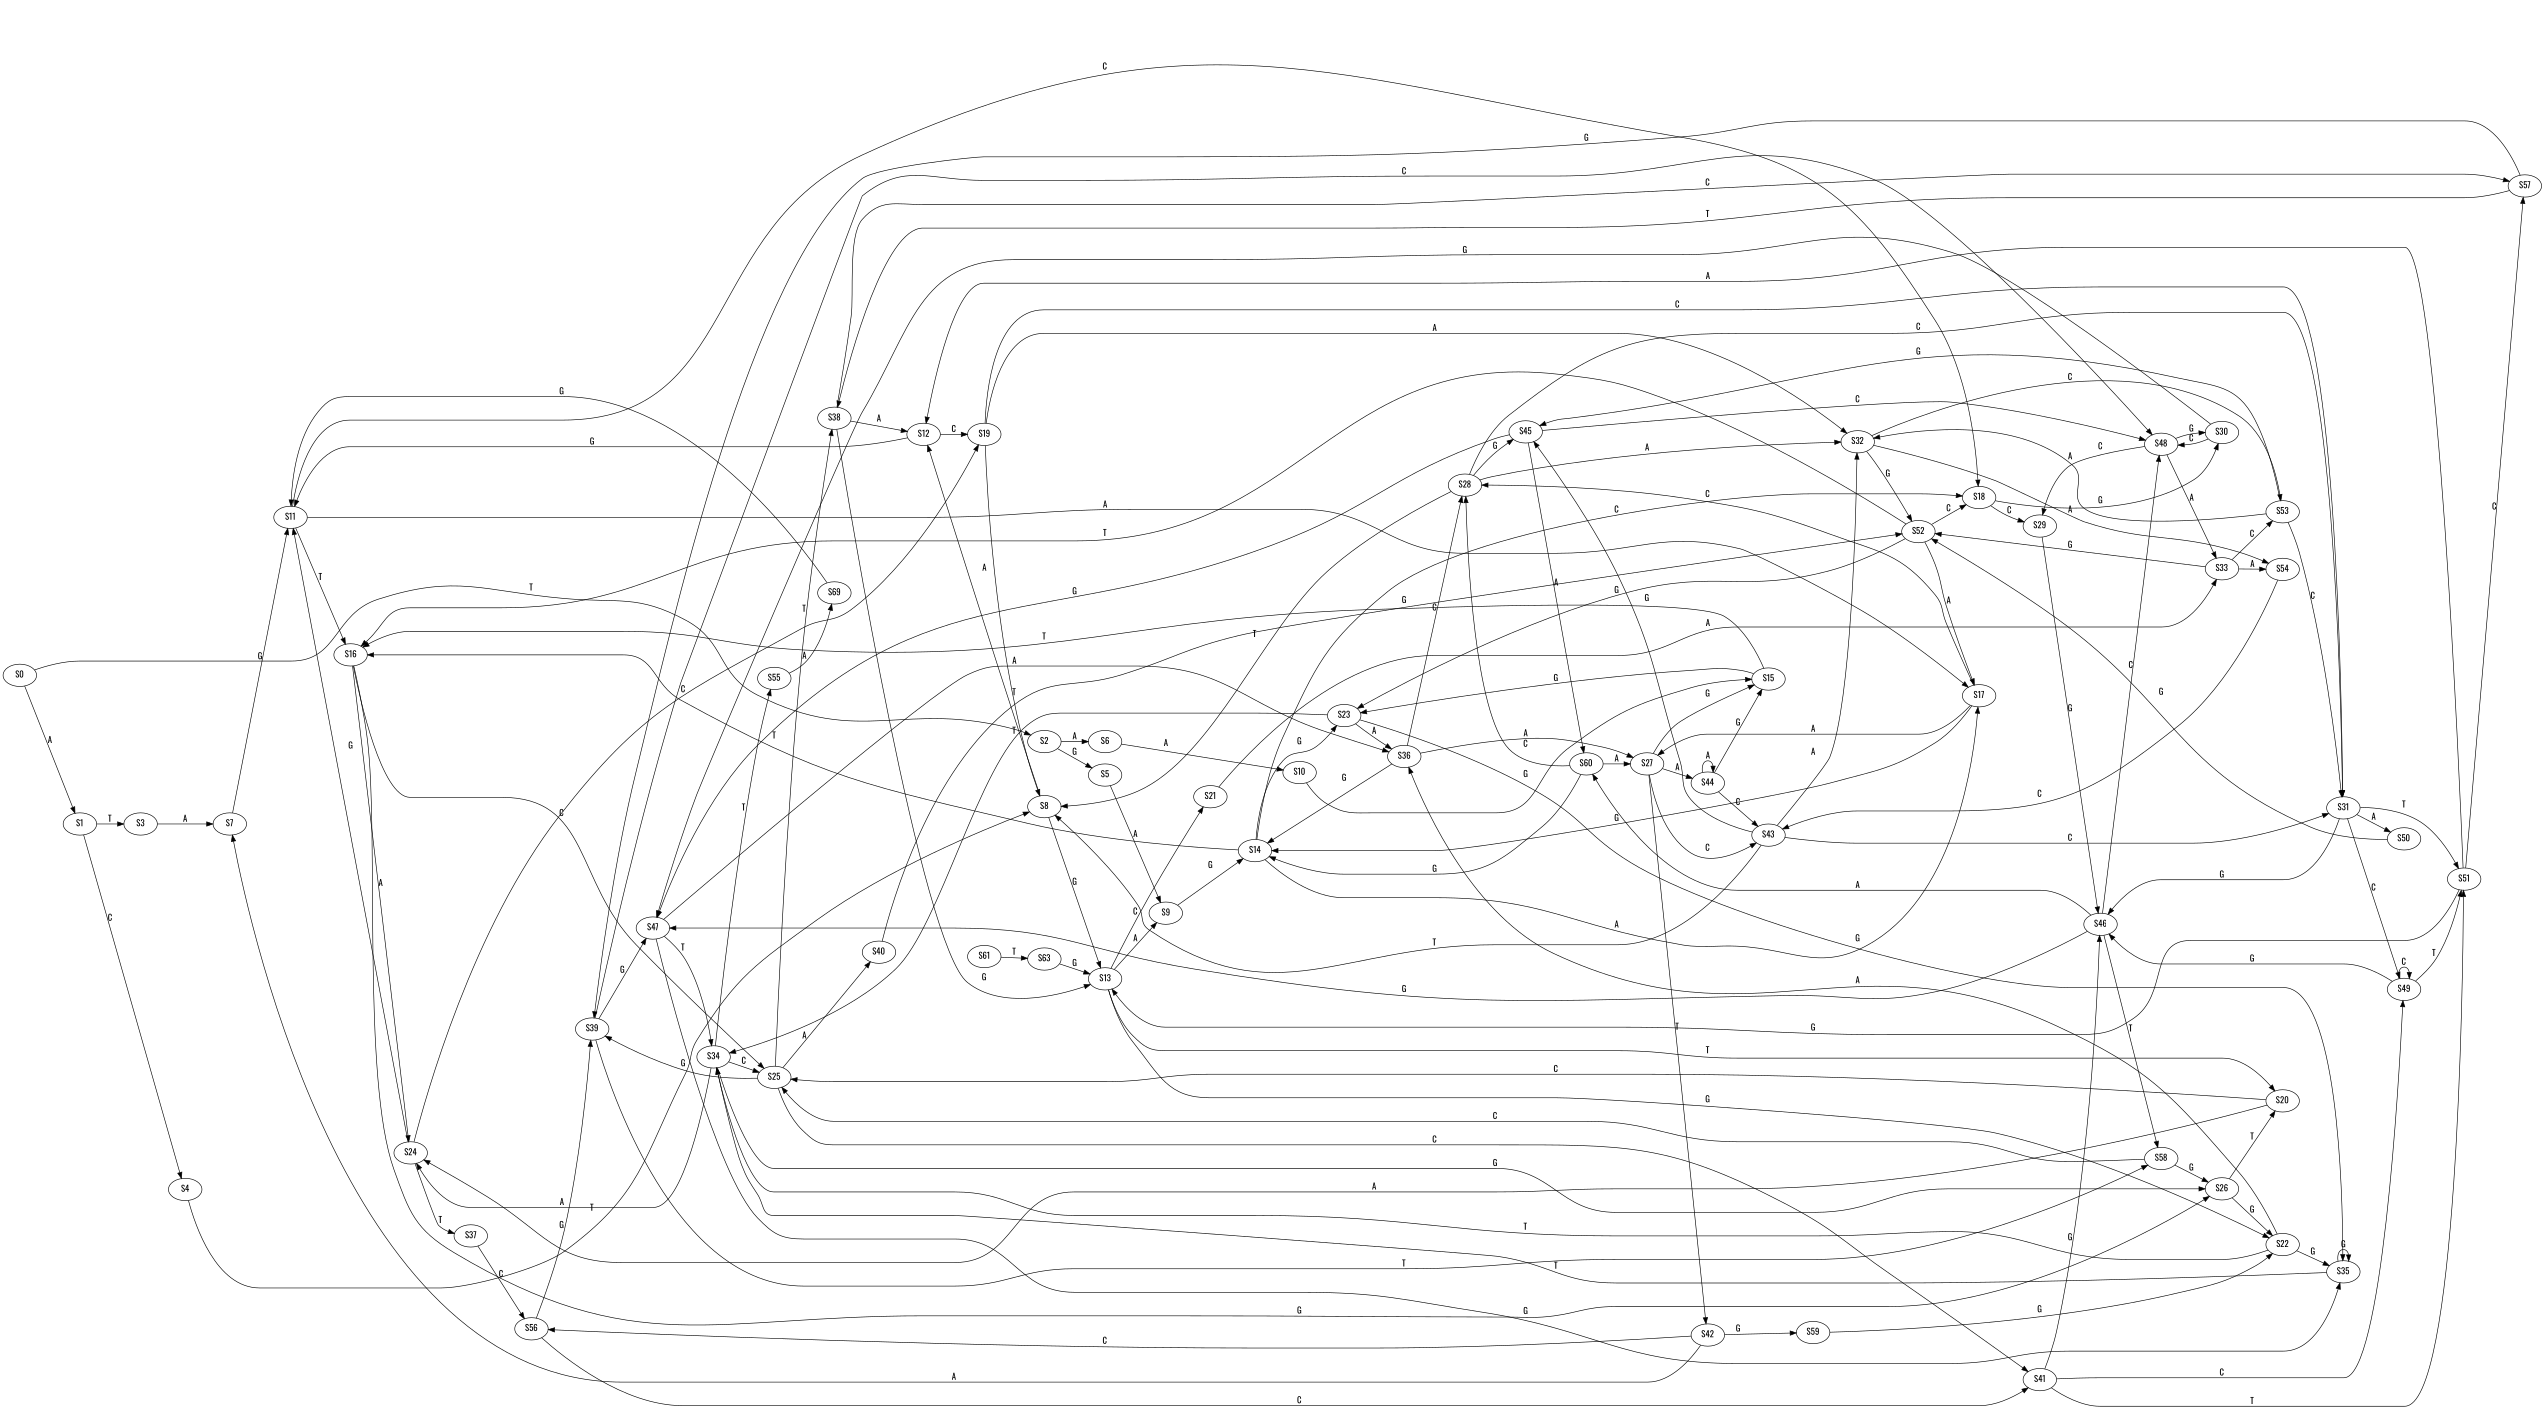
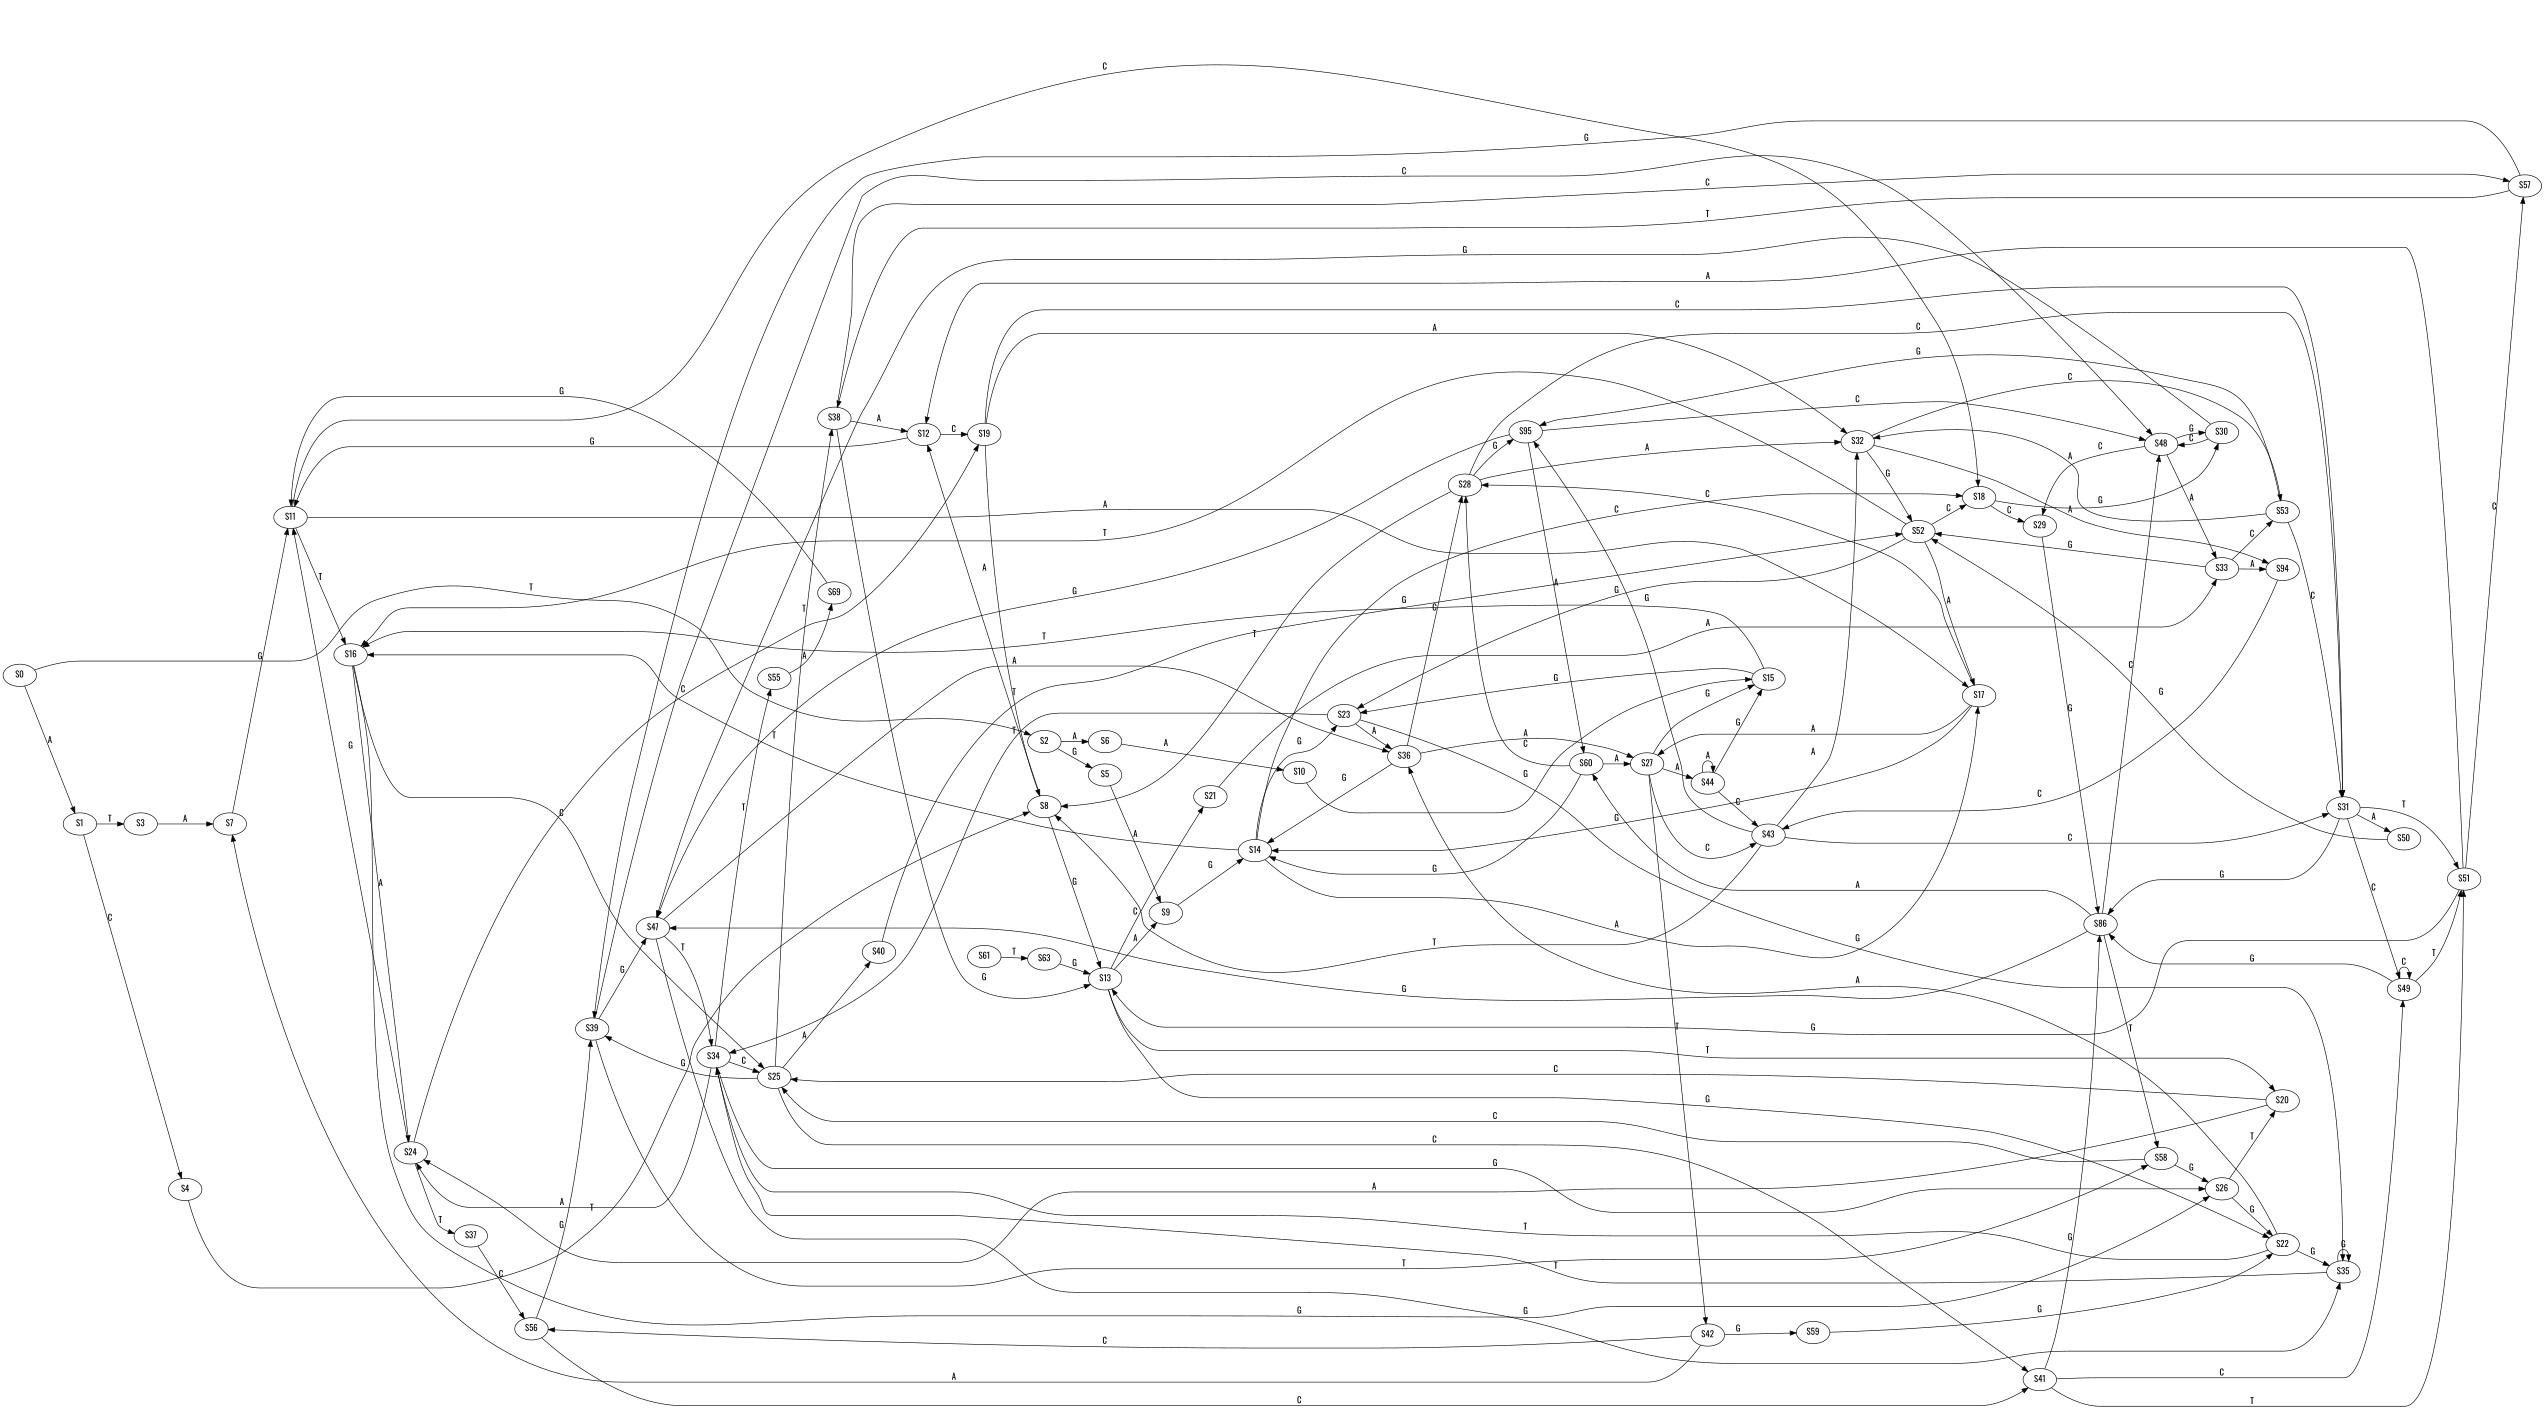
  strict digraph {
    fontname=Oswald
    rankdir=LR
    node [fontname=Oswald]
    edge [fontname=Oswald]
    S0
    S1
    S2
    S3
    S4
    S5
    S6
    S7
    S8
    S9
    S10
    S11
    S12
    S13
    S14
    S15
    S16
    S17
    S18
    S19
    S20
    S21
    S22
    S23
    S24
    S25
    S26
    S27
    S28
    S29
    S30
    S31
    S32
    S33
    S34
    S35
    S36
    S37
    S38
    S39
    S40
    S41
    S42
    S43
    S44
-   S45
-   S46
+   S45 [label=S95]
+   S46 [label=S86]
    S47
    S48
    S49
    S50
    S51
    S52
    S53
-   S54
+   S54 [label=S94]
    S55
    S56
    S57
    S58
    S59
    S60
    n62 [label=S69]
    S61
    S63
    S0 -> S1 [label=A]
    S0 -> S2 [label=T]
    S1 -> S3 [label=T]
    S1 -> S4 [label=C]
    S2 -> S5 [label=G]
    S2 -> S6 [label=A]
    S3 -> S7 [label=A]
    S4 -> S8 [label=T]
    S5 -> S9 [label=A]
    S6 -> S10 [label=A]
    S7 -> S11 [label=G]
    S8 -> S12 [label=A]
    S8 -> S13 [label=G]
    S9 -> S14 [label=G]
    S10 -> S15 [label=G]
    S11 -> S16 [label=T]
    S11 -> S17 [label=A]
    S11 -> S18 [label=C]
    S12 -> S11 [label=G]
    S12 -> S19 [label=C]
    S13 -> S9 [label=A]
    S13 -> S20 [label=T]
    S13 -> S21 [label=C]
    S13 -> S22 [label=G]
    S14 -> S16 [label=T]
    S14 -> S17 [label=A]
    S14 -> S18 [label=C]
    S14 -> S23 [label=G]
    S15 -> S16 [label=T]
    S15 -> S23 [label=G]
    S16 -> S24 [label=A]
    S16 -> S25 [label=C]
    S16 -> S26 [label=G]
    S17 -> S14 [label=G]
    S17 -> S27 [label=A]
    S17 -> S28 [label=C]
    S18 -> S29 [label=C]
    S18 -> S30 [label=G]
    S19 -> S8 [label=T]
    S19 -> S31 [label=C]
    S19 -> S32 [label=A]
    S20 -> S24 [label=A]
    S20 -> S25 [label=C]
    S21 -> S33 [label=A]
    S22 -> S34 [label=T]
    S22 -> S35 [label=G]
    S22 -> S36 [label=A]
    S23 -> S34 [label=T]
    S23 -> S35 [label=G]
    S23 -> S36 [label=A]
    S24 -> S11 [label=G]
    S24 -> S19 [label=C]
    S24 -> S37 [label=T]
    S25 -> S38 [label=T]
    S25 -> S39 [label=G]
    S25 -> S40 [label=A]
    S25 -> S41 [label=C]
    S26 -> S20 [label=T]
    S26 -> S22 [label=G]
    S27 -> S15 [label=G]
    S27 -> S42 [label=T]
    S27 -> S43 [label=C]
    S27 -> S44 [label=A]
    S28 -> S8 [label=T]
    S28 -> S31 [label=C]
    S28 -> S32 [label=A]
    S28 -> S45 [label=G]
    S29 -> S46 [label=G]
    S30 -> S47 [label=G]
    S30 -> S48 [label=C]
    S31 -> S46 [label=G]
    S31 -> S49 [label=C]
    S31 -> S50 [label=A]
    S31 -> S51 [label=T]
    S32 -> S52 [label=G]
    S32 -> S53 [label=C]
    S32 -> S54 [label=A]
    S33 -> S52 [label=G]
    S33 -> S53 [label=C]
    S33 -> S54 [label=A]
    S34 -> S24 [label=A]
    S34 -> S25 [label=C]
    S34 -> S26 [label=G]
    S34 -> S55 [label=T]
    S35 -> S34 [label=T]
    S35 -> S35 [label=G]
    S36 -> S14 [label=G]
    S36 -> S27 [label=A]
    S36 -> S28 [label=C]
    S37 -> S56 [label=C]
    S38 -> S12 [label=A]
    S38 -> S13 [label=G]
    S38 -> S57 [label=C]
    S39 -> S47 [label=G]
    S39 -> S48 [label=C]
    S39 -> S58 [label=T]
    S40 -> S52 [label=G]
    S41 -> S46 [label=G]
    S41 -> S49 [label=C]
    S41 -> S51 [label=T]
    S42 -> S7 [label=A]
    S42 -> S56 [label=C]
    S42 -> S59 [label=G]
    S43 -> S8 [label=T]
    S43 -> S31 [label=C]
    S43 -> S32 [label=A]
    S43 -> S45 [label=G]
    S44 -> S15 [label=G]
    S44 -> S43 [label=C]
    S44 -> S44 [label=A]
    S45 -> S47 [label=G]
    S45 -> S48 [label=C]
    S45 -> S60 [label=A]
    S46 -> S47 [label=G]
    S46 -> S48 [label=C]
    S46 -> S58 [label=T]
    S46 -> S60 [label=A]
    S47 -> S34 [label=T]
    S47 -> S35 [label=G]
    S47 -> S36 [label=A]
    S48 -> S29 [label=C]
    S48 -> S30 [label=G]
    S48 -> S33 [label=A]
    S49 -> S46 [label=G]
    S49 -> S49 [label=C]
    S49 -> S51 [label=T]
    S50 -> S52 [label=G]
    S51 -> S12 [label=A]
    S51 -> S13 [label=G]
    S51 -> S57 [label=C]
    S52 -> S16 [label=T]
    S52 -> S17 [label=A]
    S52 -> S18 [label=C]
    S52 -> S23 [label=G]
    S53 -> S31 [label=C]
    S53 -> S32 [label=A]
    S53 -> S45 [label=G]
    S54 -> S43 [label=C]
    S55 -> n62 [label=A]
    S56 -> S39 [label=G]
    S56 -> S41 [label=C]
    S57 -> S38 [label=T]
    S57 -> S39 [label=G]
    S58 -> S25 [label=C]
    S58 -> S26 [label=G]
    S59 -> S22 [label=G]
    S60 -> S14 [label=G]
    S60 -> S27 [label=A]
    S60 -> S28 [label=C]
    n62 -> S11 [label=G]
    S61 -> S63 [label=T]
    S63 -> S13 [label=G]
  }
